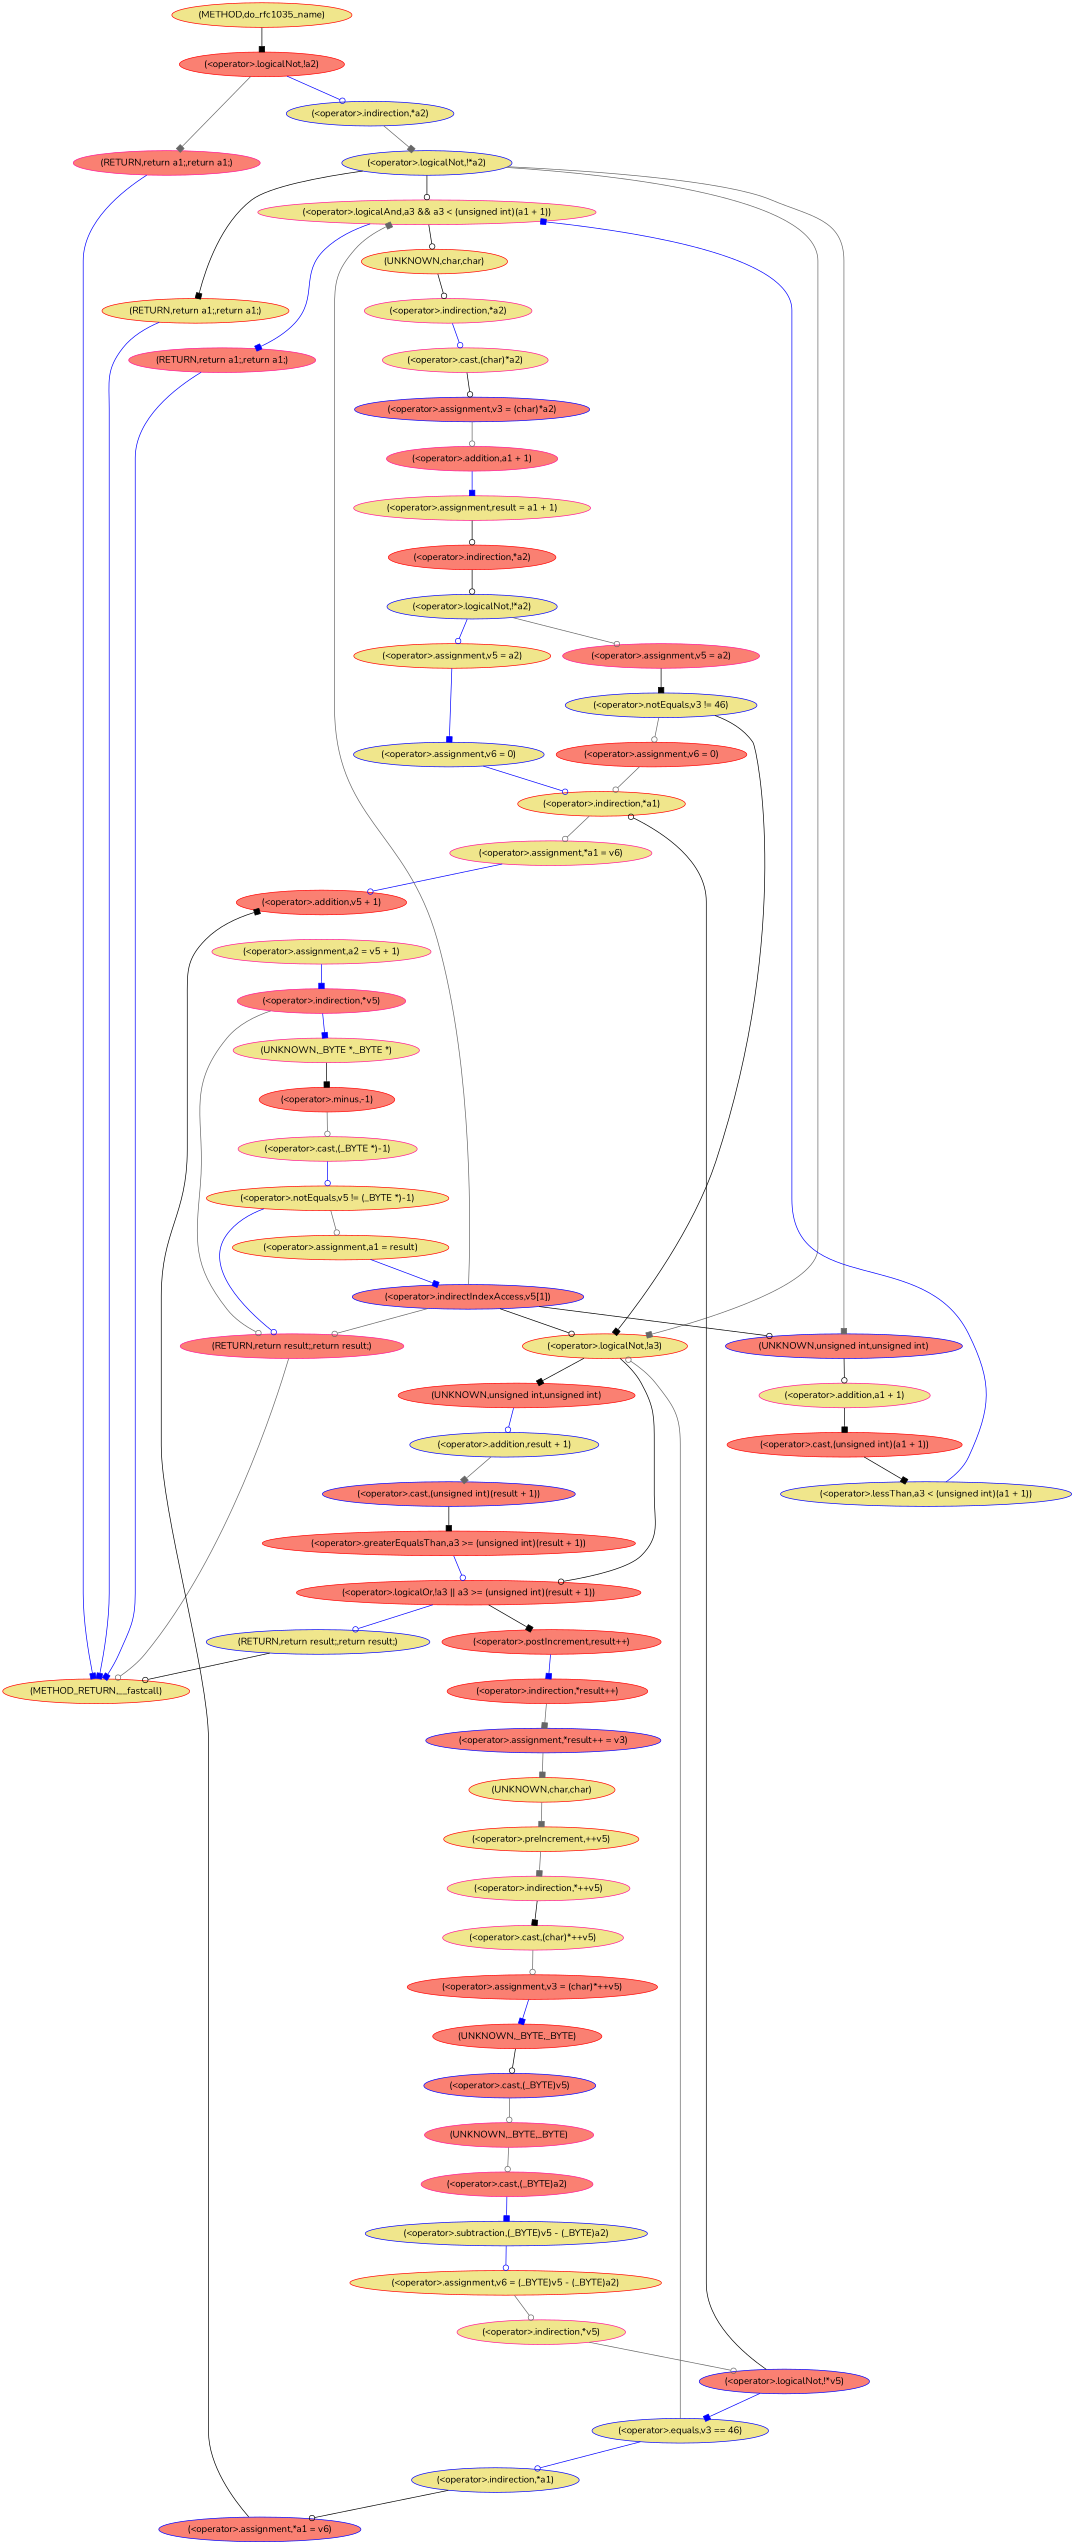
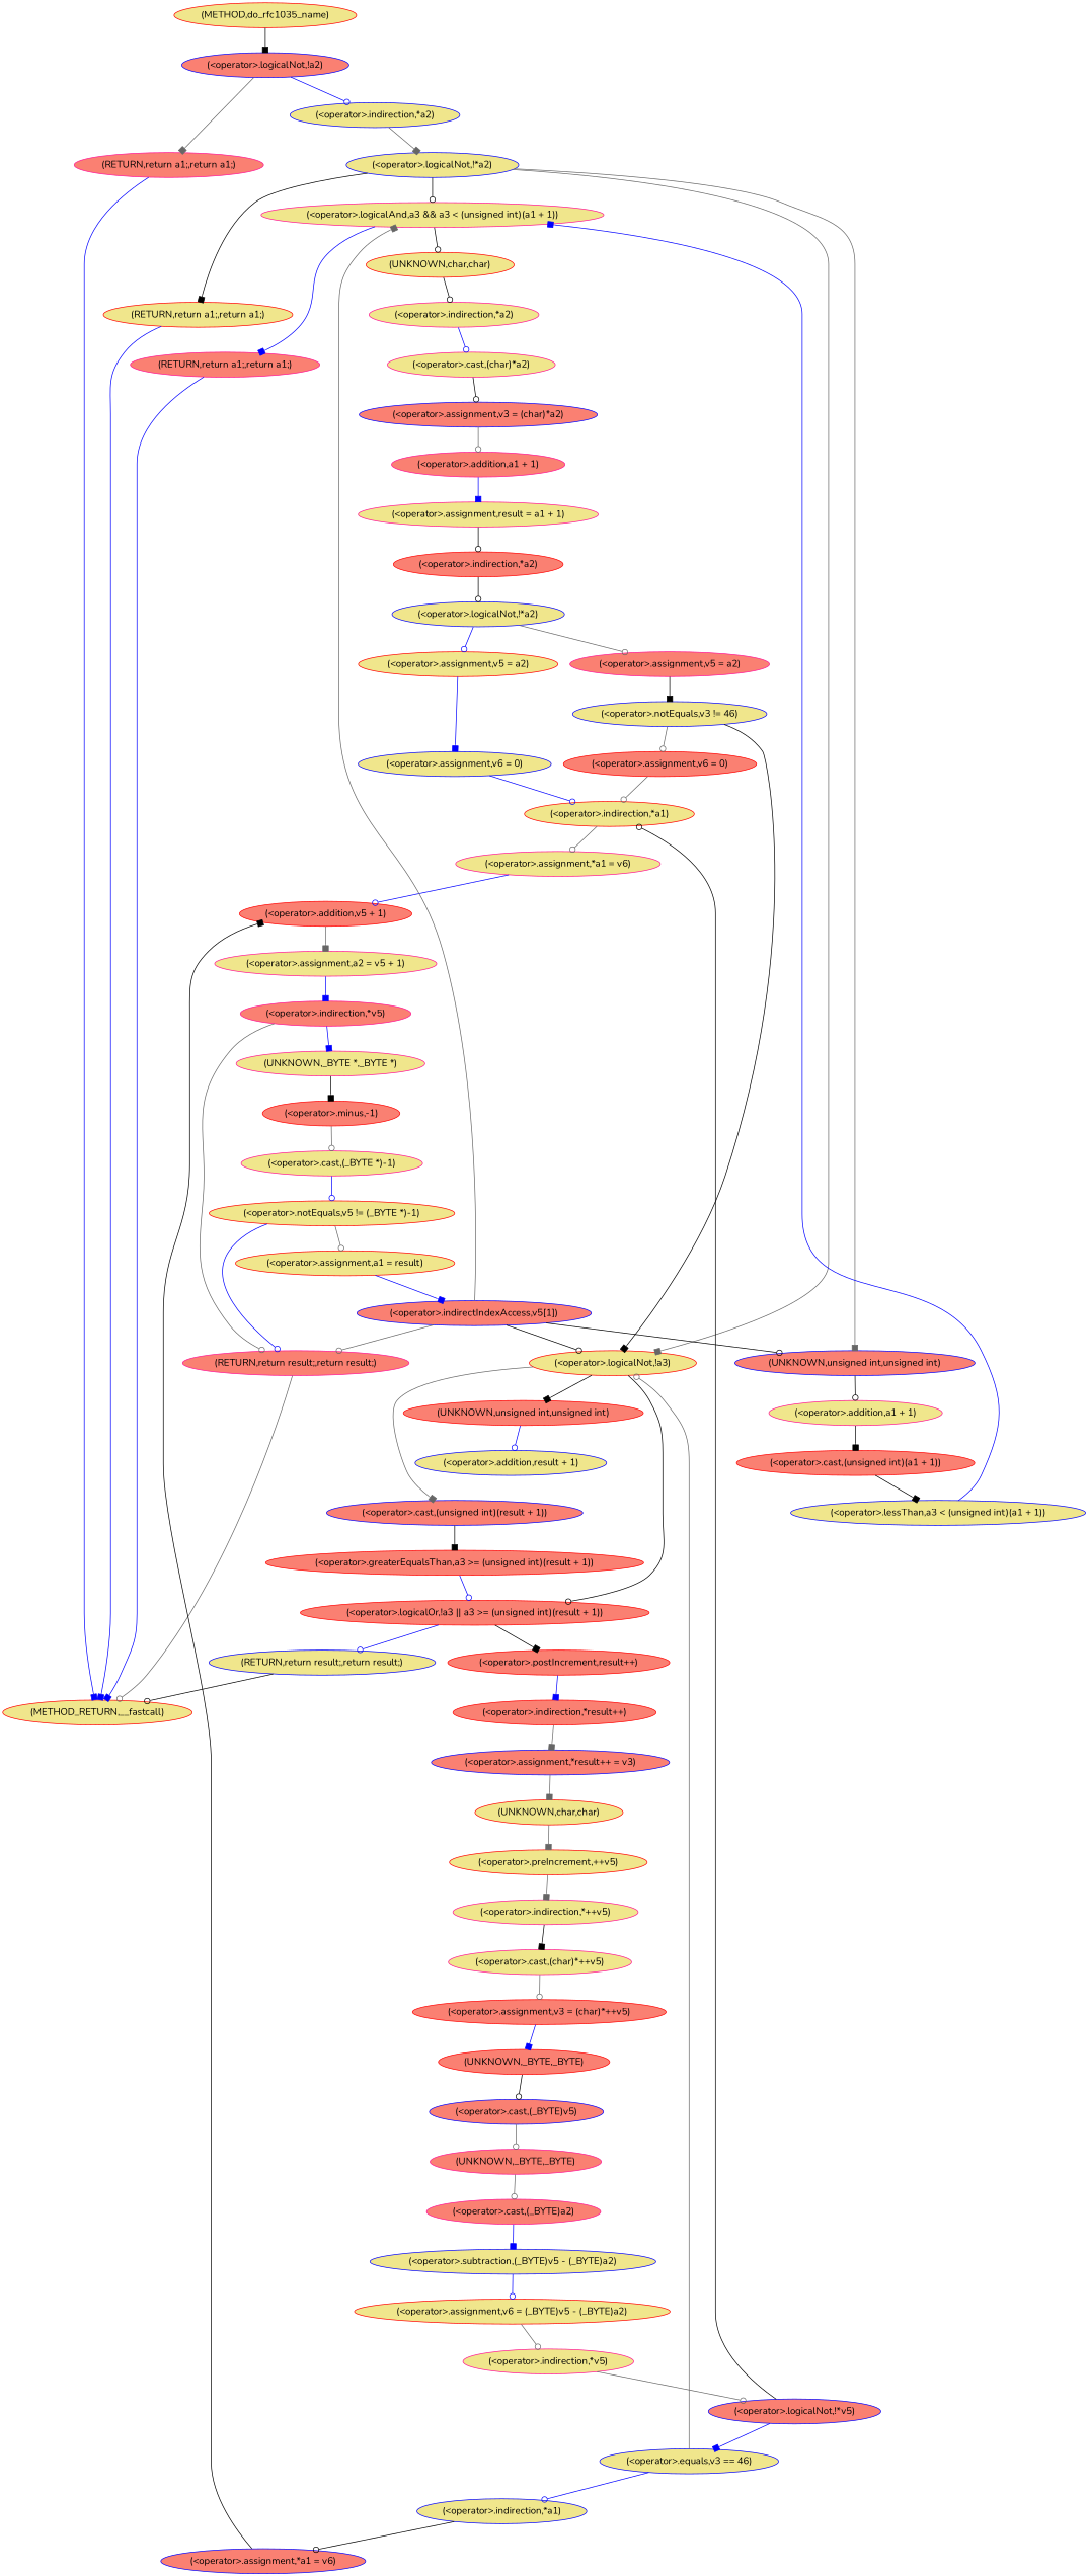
  digraph {
    fontname=Nunito
    node [color=red fillcolor=khaki fontname=Nunito style=filled]
    edge [arrowhead=odot color=gray40 fontname=Nunito]
-   n1 [fillcolor=salmon label="(<operator>.logicalNot,!a2)"]
+   n1 [color=blue fillcolor=salmon label="(<operator>.logicalNot,!a2)"]
    n2 [color=deeppink fillcolor=salmon label="(RETURN,return a1;,return a1;)"]
    n3 [color=blue label="(<operator>.indirection,*a2)"]
    n4 [label="(METHOD_RETURN,__fastcall)"]
    n5 [color=blue label="(<operator>.logicalNot,!*a2)"]
    n6 [label="(RETURN,return a1;,return a1;)"]
    n7 [color=deeppink label="(<operator>.logicalAnd,a3 && a3 < (unsigned int)(a1 + 1))"]
    n8 [color=blue fillcolor=salmon label="(UNKNOWN,unsigned int,unsigned int)"]
    n9 [label="(<operator>.logicalNot,!a3)"]
    n10 [color=deeppink fillcolor=salmon label="(RETURN,return a1;,return a1;)"]
    n11 [label="(UNKNOWN,char,char)"]
    n12 [color=deeppink label="(<operator>.addition,a1 + 1)"]
    n13 [fillcolor=salmon label="(<operator>.logicalOr,!a3 || a3 >= (unsigned int)(result + 1))"]
    n14 [fillcolor=salmon label="(UNKNOWN,unsigned int,unsigned int)"]
    n15 [color=deeppink label="(<operator>.indirection,*a2)"]
    n16 [color=blue label="(<operator>.lessThan,a3 < (unsigned int)(a1 + 1))"]
    n17 [fillcolor=salmon label="(<operator>.cast,(unsigned int)(a1 + 1))"]
    n18 [color=blue fillcolor=salmon label="(<operator>.assignment,v3 = (char)*a2)"]
    n19 [color=deeppink fillcolor=salmon label="(<operator>.addition,a1 + 1)"]
    n20 [color=deeppink label="(<operator>.assignment,result = a1 + 1)"]
    n21 [color=deeppink label="(<operator>.cast,(char)*a2)"]
    n22 [fillcolor=salmon label="(<operator>.indirection,*a2)"]
    n23 [color=blue label="(<operator>.logicalNot,!*a2)"]
    n24 [label="(<operator>.assignment,v5 = a2)"]
    n25 [color=deeppink fillcolor=salmon label="(<operator>.assignment,v5 = a2)"]
    n26 [color=blue label="(<operator>.assignment,v6 = 0)"]
    n27 [color=blue label="(<operator>.notEquals,v3 != 46)"]
    n28 [label="(<operator>.indirection,*a1)"]
    n29 [color=deeppink label="(<operator>.assignment,*a1 = v6)"]
    n30 [fillcolor=salmon label="(<operator>.assignment,v6 = 0)"]
    n31 [fillcolor=salmon label="(<operator>.addition,v5 + 1)"]
    n32 [color=deeppink label="(<operator>.assignment,a2 = v5 + 1)"]
    n33 [color=deeppink fillcolor=salmon label="(<operator>.indirection,*v5)"]
    n34 [color=deeppink label="(UNKNOWN,_BYTE *,_BYTE *)"]
    n35 [color=deeppink fillcolor=salmon label="(RETURN,return result;,return result;)"]
    n36 [fillcolor=salmon label="(<operator>.minus,-1)"]
    n37 [label="(<operator>.notEquals,v5 != (_BYTE *)-1)"]
    n38 [label="(<operator>.assignment,a1 = result)"]
    n39 [color=blue fillcolor=salmon label="(<operator>.indirectIndexAccess,v5[1])"]
    n40 [color=deeppink label="(<operator>.cast,(_BYTE *)-1)"]
    n41 [fillcolor=salmon label="(<operator>.postIncrement,result++)"]
    n42 [color=blue label="(RETURN,return result;,return result;)"]
    n43 [fillcolor=salmon label="(<operator>.indirection,*result++)"]
    n44 [color=blue label="(<operator>.addition,result + 1)"]
    n45 [fillcolor=salmon label="(<operator>.greaterEqualsThan,a3 >= (unsigned int)(result + 1))"]
    n46 [color=blue fillcolor=salmon label="(<operator>.cast,(unsigned int)(result + 1))"]
    n47 [color=blue fillcolor=salmon label="(<operator>.assignment,*result++ = v3)"]
    n48 [label="(UNKNOWN,char,char)"]
    n49 [label="(<operator>.preIncrement,++v5)"]
    n50 [fillcolor=salmon label="(<operator>.assignment,v3 = (char)*++v5)"]
    n51 [fillcolor=salmon label="(UNKNOWN,_BYTE,_BYTE)"]
    n52 [color=blue fillcolor=salmon label="(<operator>.cast,(_BYTE)v5)"]
    n53 [color=deeppink label="(<operator>.cast,(char)*++v5)"]
    n54 [color=deeppink label="(<operator>.indirection,*++v5)"]
    n55 [label="(<operator>.assignment,v6 = (_BYTE)v5 - (_BYTE)a2)"]
    n56 [color=deeppink label="(<operator>.indirection,*v5)"]
    n57 [color=blue fillcolor=salmon label="(<operator>.logicalNot,!*v5)"]
    n58 [color=blue label="(<operator>.subtraction,(_BYTE)v5 - (_BYTE)a2)"]
    n59 [color=deeppink fillcolor=salmon label="(UNKNOWN,_BYTE,_BYTE)"]
    n60 [color=deeppink fillcolor=salmon label="(<operator>.cast,(_BYTE)a2)"]
    n61 [color=blue label="(<operator>.equals,v3 == 46)"]
    n62 [color=blue label="(<operator>.indirection,*a1)"]
    n63 [color=blue fillcolor=salmon label="(<operator>.assignment,*a1 = v6)"]
    n64 [label="(METHOD,do_rfc1035_name)"]
    n1 -> n2 [arrowhead=box]
    n1 -> n3 [color=blue]
    n2 -> n4 [arrowhead=box color=blue]
    n3 -> n5 [arrowhead=box]
    n5 -> n6 [arrowhead=box color=black]
    n5 -> n7 [color=black]
    n5 -> n8 [arrowhead=box]
    n5 -> n9 [arrowhead=box]
    n6 -> n4 [arrowhead=box color=blue]
    n7 -> n10 [arrowhead=box color=blue]
    n7 -> n11 [color=black]
    n8 -> n12 [color=black]
    n9 -> n13 [color=black]
    n9 -> n14 [arrowhead=box color=black]
    n10 -> n4 [arrowhead=box color=blue]
    n11 -> n15 [color=black]
    n12 -> n17 [arrowhead=box color=black]
    n13 -> n41 [arrowhead=box color=black]
    n13 -> n42 [color=blue]
    n14 -> n44 [color=blue]
    n15 -> n21 [color=blue]
    n16 -> n7 [arrowhead=box color=blue]
    n17 -> n16 [arrowhead=box color=black]
    n18 -> n19
    n19 -> n20 [arrowhead=box color=blue]
    n20 -> n22 [color=black]
    n21 -> n18 [color=black]
    n22 -> n23 [color=black]
    n23 -> n24 [color=blue]
    n23 -> n25
    n24 -> n26 [arrowhead=box color=blue]
    n25 -> n27 [arrowhead=box color=black]
    n26 -> n28 [color=blue]
    n27 -> n9 [arrowhead=box color=black]
    n27 -> n30
    n28 -> n29
    n29 -> n31 [color=blue]
    n30 -> n28
+   n31 -> n32 [arrowhead=box]
    n32 -> n33 [arrowhead=box color=blue]
    n33 -> n34 [arrowhead=box color=blue]
    n33 -> n35
    n34 -> n36 [arrowhead=box color=black]
    n35 -> n4
    n36 -> n40
    n37 -> n35 [color=blue]
    n37 -> n38
    n38 -> n39 [arrowhead=box color=blue]
    n39 -> n7 [arrowhead=box]
    n39 -> n8 [color=black]
    n39 -> n9 [color=black]
    n39 -> n35
    n40 -> n37 [color=blue]
    n41 -> n43 [arrowhead=box color=blue]
    n42 -> n4 [color=black]
    n43 -> n47 [arrowhead=box]
-   n44 -> n46 [arrowhead=box]
+   n9 -> n46 [arrowhead=box]
    n45 -> n13 [color=blue]
    n46 -> n45 [arrowhead=box color=black]
    n47 -> n48 [arrowhead=box]
    n48 -> n49 [arrowhead=box]
    n49 -> n54 [arrowhead=box]
    n50 -> n51 [arrowhead=box color=blue]
    n51 -> n52 [color=black]
    n52 -> n59
    n53 -> n50
    n54 -> n53 [arrowhead=box color=black]
    n55 -> n56
    n56 -> n57
    n57 -> n28 [color=black]
    n57 -> n61 [arrowhead=box color=blue]
    n58 -> n55 [color=blue]
    n59 -> n60
    n60 -> n58 [arrowhead=box color=blue]
    n61 -> n9
    n61 -> n62 [color=blue]
    n62 -> n63 [color=black]
    n63 -> n31 [arrowhead=box color=black]
    n64 -> n1 [arrowhead=box color=black]
  }
